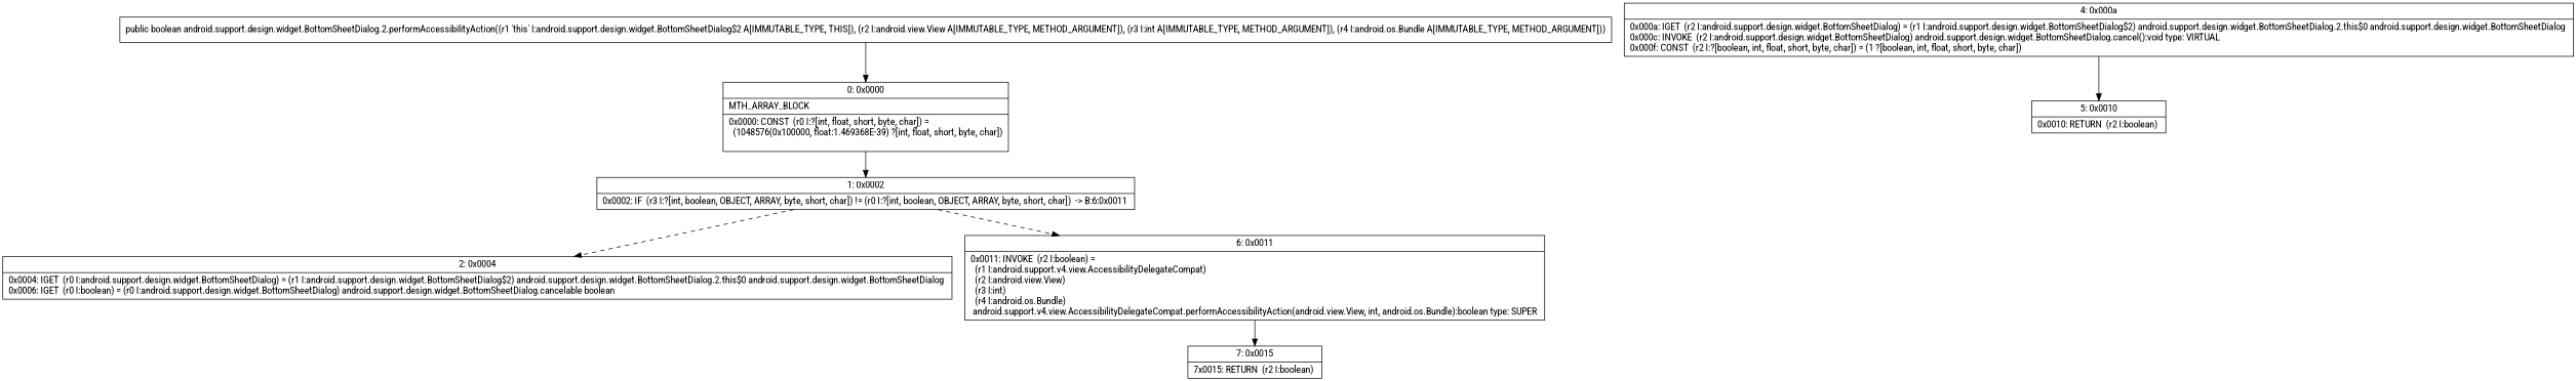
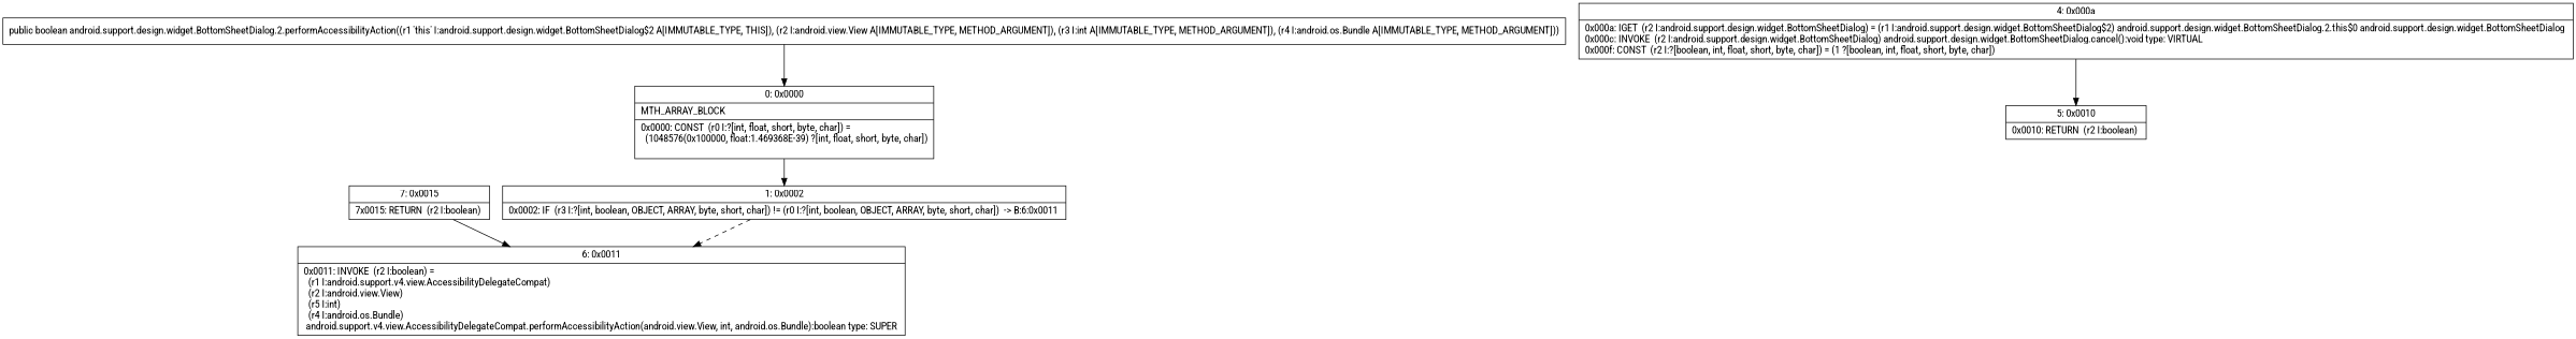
  digraph {
    fontname="Roboto Condensed"
    node [fontname="Roboto Condensed" shape=record]
    edge [fontname="Roboto Condensed"]
    n1 [label="{0\:\ 0x0000|MTH_ARRAY_BLOCK\l|0x0000: CONST  (r0 I:?[int, float, short, byte, char]) = \l  (1048576(0x100000, float:1.469368E\-39) ?[int, float, short, byte, char])\l \l}"]
    n2 [label="{1\:\ 0x0002|0x0002: IF  (r3 I:?[int, boolean, OBJECT, ARRAY, byte, short, char]) != (r0 I:?[int, boolean, OBJECT, ARRAY, byte, short, char])  \-\> B:6:0x0011 \l}"]
-   n3 [label="{2\:\ 0x0004|0x0004: IGET  (r0 I:android.support.design.widget.BottomSheetDialog) = (r1 I:android.support.design.widget.BottomSheetDialog$2) android.support.design.widget.BottomSheetDialog.2.this$0 android.support.design.widget.BottomSheetDialog \l0x0006: IGET  (r0 I:boolean) = (r0 I:android.support.design.widget.BottomSheetDialog) android.support.design.widget.BottomSheetDialog.cancelable boolean \l}"]
-   n4 [label="{6\:\ 0x0011|0x0011: INVOKE  (r2 I:boolean) = \l  (r1 I:android.support.v4.view.AccessibilityDelegateCompat)\l  (r2 I:android.view.View)\l  (r3 I:int)\l  (r4 I:android.os.Bundle)\l android.support.v4.view.AccessibilityDelegateCompat.performAccessibilityAction(android.view.View, int, android.os.Bundle):boolean type: SUPER \l}"]
+   n4 [label="{6\:\ 0x0011|0x0011: INVOKE  (r2 I:boolean) = \l  (r1 I:android.support.v4.view.AccessibilityDelegateCompat)\l  (r2 I:android.view.View)\l  (r5 I:int)\l  (r4 I:android.os.Bundle)\l android.support.v4.view.AccessibilityDelegateCompat.performAccessibilityAction(android.view.View, int, android.os.Bundle):boolean type: SUPER \l}"]
    n5 [label="{7\:\ 0x0015|7x0015: RETURN  (r2 I:boolean) \l}"]
    n6 [label="{4\:\ 0x000a|0x000a: IGET  (r2 I:android.support.design.widget.BottomSheetDialog) = (r1 I:android.support.design.widget.BottomSheetDialog$2) android.support.design.widget.BottomSheetDialog.2.this$0 android.support.design.widget.BottomSheetDialog \l0x000c: INVOKE  (r2 I:android.support.design.widget.BottomSheetDialog) android.support.design.widget.BottomSheetDialog.cancel():void type: VIRTUAL \l0x000f: CONST  (r2 I:?[boolean, int, float, short, byte, char]) = (1 ?[boolean, int, float, short, byte, char]) \l}"]
    n7 [label="{5\:\ 0x0010|0x0010: RETURN  (r2 I:boolean) \l}"]
    n8 [label="{public boolean android.support.design.widget.BottomSheetDialog.2.performAccessibilityAction((r1 'this' I:android.support.design.widget.BottomSheetDialog$2 A[IMMUTABLE_TYPE, THIS]), (r2 I:android.view.View A[IMMUTABLE_TYPE, METHOD_ARGUMENT]), (r3 I:int A[IMMUTABLE_TYPE, METHOD_ARGUMENT]), (r4 I:android.os.Bundle A[IMMUTABLE_TYPE, METHOD_ARGUMENT])) }"]
    n1 -> n2
-   n2 -> n3 [style=dashed]
    n2 -> n4 [style=dashed]
-   n4 -> n5
+   n5 -> n4
    n6 -> n7
    n8 -> n1
  }
